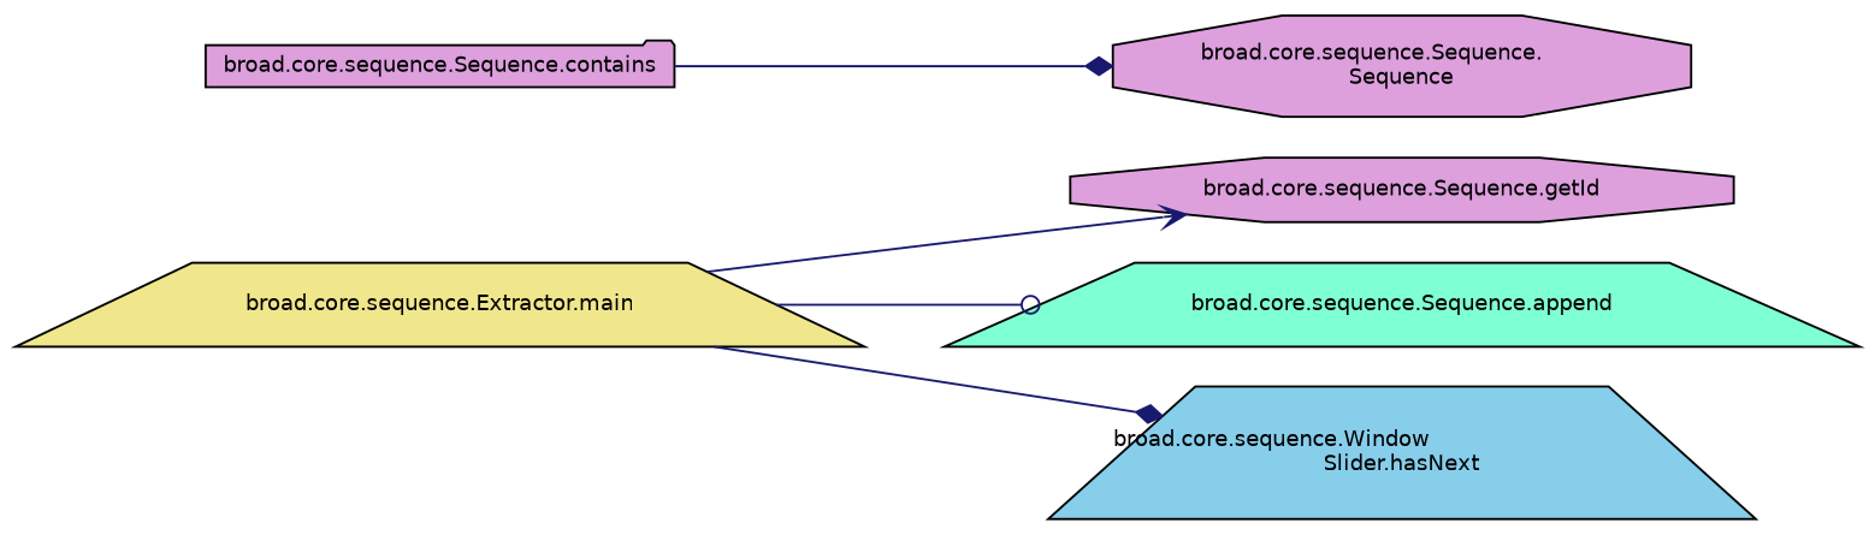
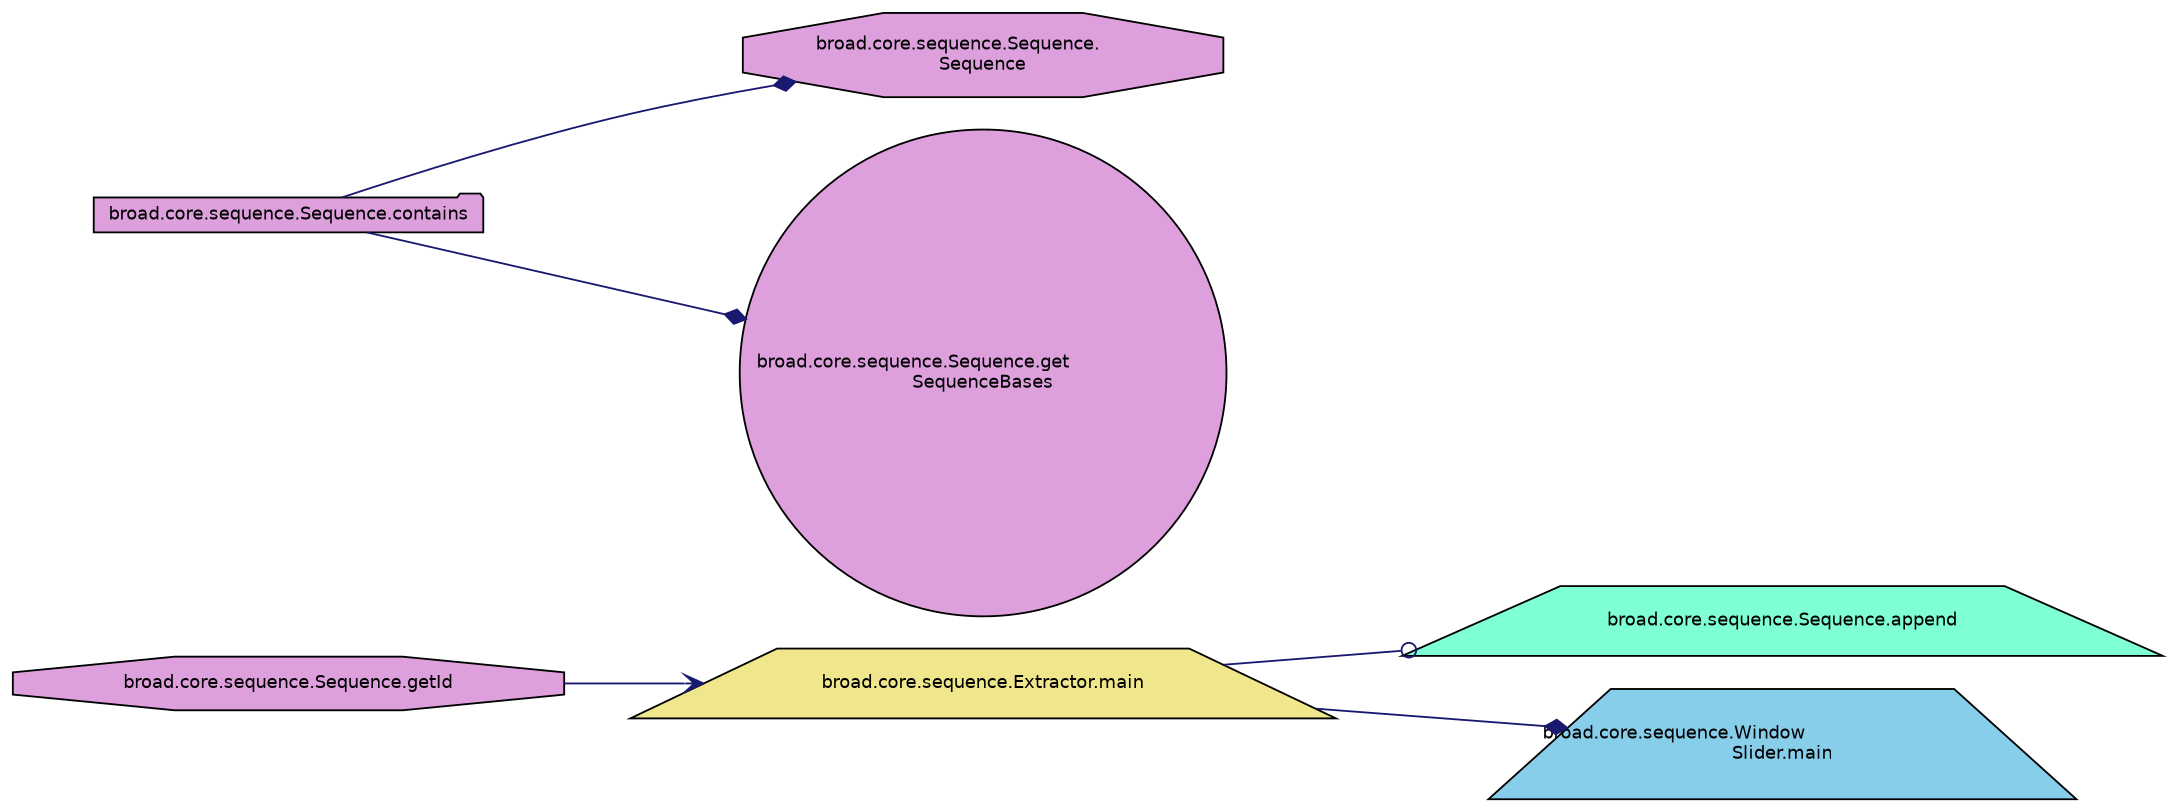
  digraph {
    rankdir=LR
    node [color=black fillcolor=plum fontname=Helvetica fontsize=10 shape=trapezium style=filled]
    edge [arrowhead=diamond color=midnightblue fontname=Helvetica fontsize=10 labelfontname=Helvetica labelfontsize=10 style=solid]
    n1 [fillcolor=khaki fontcolor=black height=0.2 label="broad.core.sequence.Extractor.main" width=0.4]
    n2 [height=0.2 label="broad.core.sequence.Sequence.getId" shape=octagon width=0.4]
    n3 [fillcolor=aquamarine height=0.2 label="broad.core.sequence.Sequence.append" width=0.4]
-   n4 [fillcolor=skyblue height=0.2 label="broad.core.sequence.Window\lSlider.hasNext" width=0.4]
+   n4 [fillcolor=skyblue height=0.2 label="broad.core.sequence.Window\lSlider.main" width=0.4]
    n5 [height=0.2 label="broad.core.sequence.Sequence.contains" shape=folder width=0.4]
    n6 [height=0.2 label="broad.core.sequence.Sequence.\lSequence" shape=octagon width=0.4]
-   n1 -> n2 [arrowhead=vee]
+   n7 [height=0.2 label="broad.core.sequence.Sequence.get\lSequenceBases" shape=circle width=0.4]
+   n2 -> n1 [arrowhead=vee]
    n1 -> n3 [arrowhead=odot]
    n1 -> n4
    n5 -> n6
+   n5 -> n7
  }
